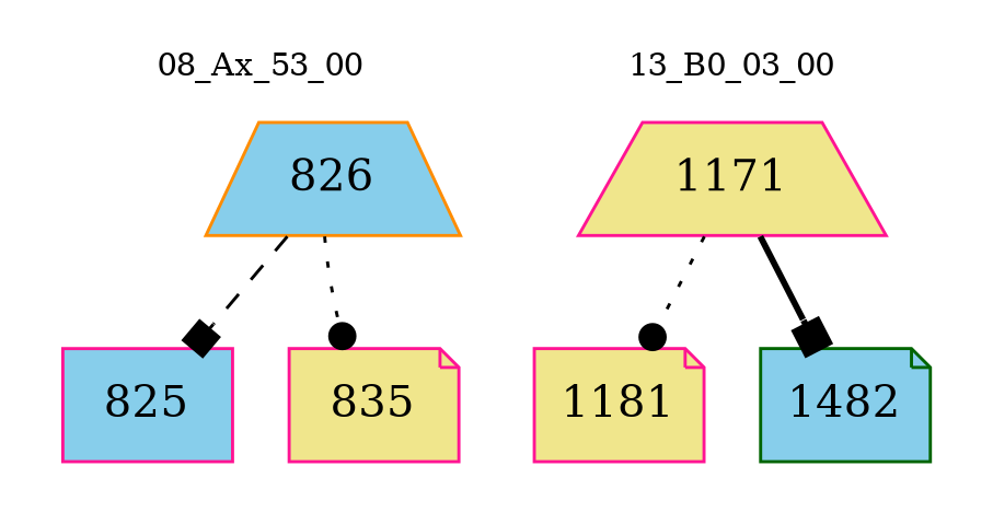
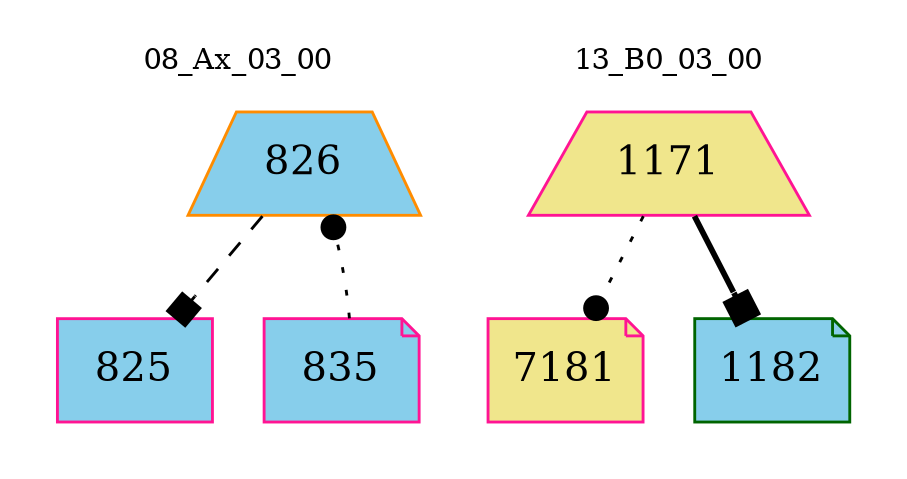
  digraph {
    node [color=deeppink fillcolor=skyblue shape=note style=filled]
    edge [arrowhead=box color=black style=dotted]
    n1 [color=darkorange label=826 shape=trapezium]
    n2 [label=825 shape=box]
-   n3 [fillcolor=khaki label=835]
+   n3 [label=835]
    n4 [fillcolor=khaki label=1171 shape=trapezium]
-   n5 [fillcolor=khaki label=1181]
-   n6 [color=darkgreen label=1482]
+   n5 [fillcolor=khaki label=7181]
+   n6 [color=darkgreen label=1182]
    subgraph cluster_1 {
      color=white
      fontsize=10
-     label="08_Ax_53_00"
+     label="08_Ax_03_00"
      n1
      n2
      n3
    }
    subgraph cluster_2 {
      color=white
      fontsize=10
      label="13_B0_03_00"
      n4
      n5
      n6
    }
    n1 -> n2 [style=dashed]
-   n1 -> n3 [arrowhead=dot]
+   n3 -> n1 [arrowhead=dot]
    n4 -> n5 [arrowhead=dot]
    n4 -> n6 [style=bold]
  }
